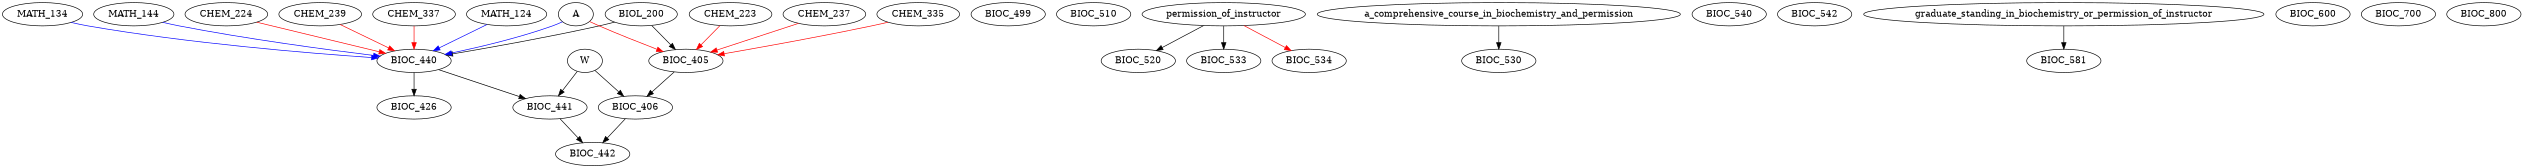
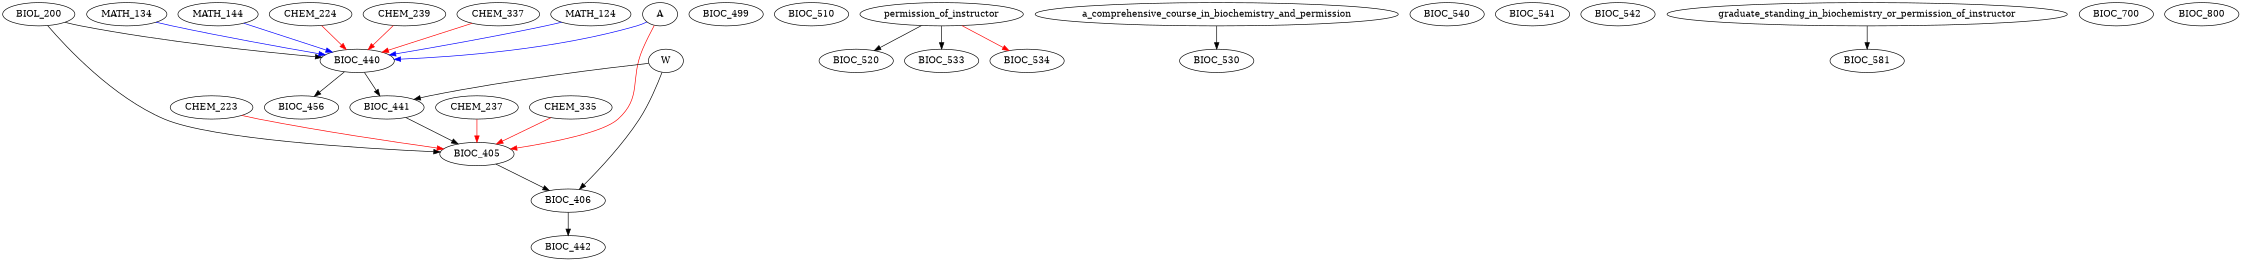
  digraph {
    edge [color=black]
    BIOL_200
    BIOC_405
    BIOC_440
    BIOC_406
    BIOC_441
-   BIOC_426
+   BIOC_426 [label=BIOC_456]
    BIOC_442
    CHEM_223
    CHEM_237
    CHEM_335
    A
    W
    CHEM_224
    CHEM_239
    CHEM_337
    MATH_124
    MATH_134
    MATH_144
    BIOC_499
    BIOC_510
    permission_of_instructor
    BIOC_520
    BIOC_533
    BIOC_534
    a_comprehensive_course_in_biochemistry_and_permission
    BIOC_530
    BIOC_540
+   BIOC_541
    BIOC_542
    graduate_standing_in_biochemistry_or_permission_of_instructor
    BIOC_581
-   BIOC_600
    BIOC_700
    BIOC_800
    BIOL_200 -> BIOC_405
    BIOL_200 -> BIOC_440
    BIOC_405 -> BIOC_406
    BIOC_440 -> BIOC_441
    BIOC_440 -> BIOC_426
    BIOC_406 -> BIOC_442
-   BIOC_441 -> BIOC_442
+   BIOC_441 -> BIOC_405
    CHEM_223 -> BIOC_405 [color=red]
    CHEM_237 -> BIOC_405 [color=red]
    CHEM_335 -> BIOC_405 [color=red]
    A -> BIOC_405 [color=red]
    A -> BIOC_440 [color=blue]
    W -> BIOC_406
    W -> BIOC_441
    CHEM_224 -> BIOC_440 [color=red]
    CHEM_239 -> BIOC_440 [color=red]
    CHEM_337 -> BIOC_440 [color=red]
    MATH_124 -> BIOC_440 [color=blue]
    MATH_134 -> BIOC_440 [color=blue]
    MATH_144 -> BIOC_440 [color=blue]
    permission_of_instructor -> BIOC_520
    permission_of_instructor -> BIOC_533
    permission_of_instructor -> BIOC_534 [color=red]
    a_comprehensive_course_in_biochemistry_and_permission -> BIOC_530
    graduate_standing_in_biochemistry_or_permission_of_instructor -> BIOC_581
  }
